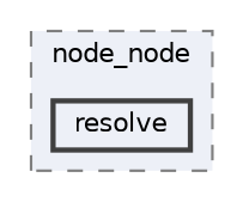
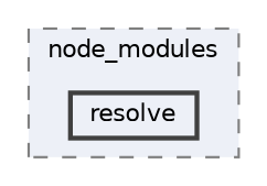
  digraph {
    compound=true
    n1 [color=grey25 fillcolor="#edf0f7" fontname=Helvetica fontsize=10 height=0.2 label=resolve shape=box style="filled,bold" width=0.4]
    subgraph cluster_1 {
      bgcolor="#edf0f7"
      fontname=Helvetica
      fontsize=10
-     label=node_node
+     label=node_modules
      pencolor=grey50
      style="filled,dashed"
      n1
    }
  }
